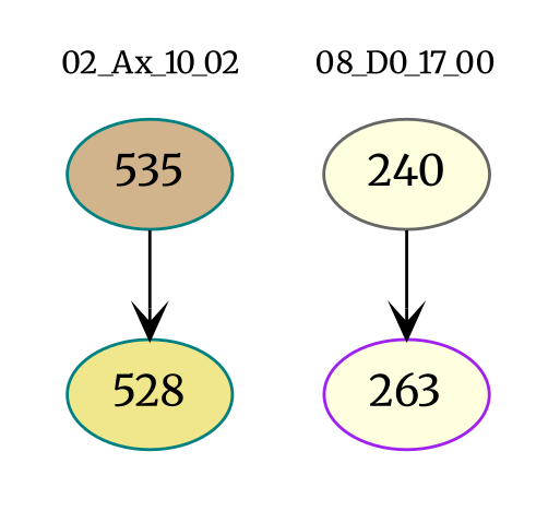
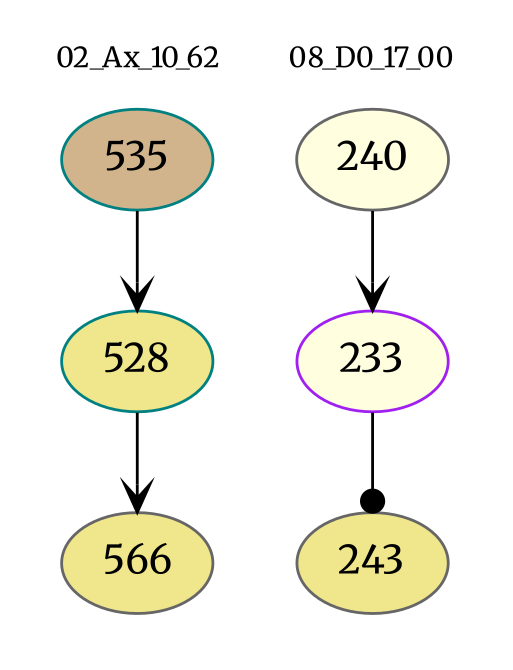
  digraph {
    fontname=Merriweather
    node [color=gray40 fillcolor=khaki fontname=Merriweather style=filled]
    edge [arrowhead=vee color=black fontname=Merriweather]
    n1 [color=teal fillcolor=tan label=535]
    n2 [color=teal label=528]
+   n3 [label=566]
    n4 [fillcolor=lightyellow label=240]
-   n5 [color=purple fillcolor=lightyellow label=263]
+   n5 [color=purple fillcolor=lightyellow label=233]
+   n6 [label=243]
    subgraph cluster_1 {
      color=white
      fontsize=10
-     label="02_Ax_10_02"
+     label="02_Ax_10_62"
      n1
      n2
+     n3
    }
    subgraph cluster_2 {
      color=white
      fontsize=10
      label="08_D0_17_00"
      n4
      n5
+     n6
    }
    n1 -> n2
+   n2 -> n3
    n4 -> n5
+   n5 -> n6 [arrowhead=dot]
  }
